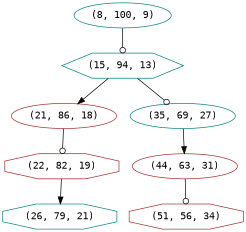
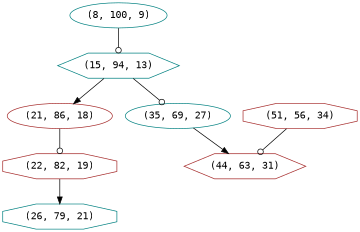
  digraph {
    fontname="DejaVu Sans Mono"
    node [color=teal fontname="DejaVu Sans Mono" shape=ellipse]
    edge [arrowhead=odot fontname="DejaVu Sans Mono"]
    n1 [label="(8, 100, 9)"]
    "(15, 94, 13)" [shape=hexagon]
    "(21, 86, 18)" [color=brown]
    "(35, 69, 27)"
    "(22, 82, 19)" [color=brown shape=octagon]
    "(26, 79, 21)" [shape=octagon]
-   "(44, 63, 31)" [color=brown]
+   "(44, 63, 31)" [color=brown shape=hexagon]
    "(51, 56, 34)" [color=brown shape=octagon]
    n1 -> "(15, 94, 13)"
    "(15, 94, 13)" -> "(21, 86, 18)" [arrowhead=normal]
    "(15, 94, 13)" -> "(35, 69, 27)"
    "(21, 86, 18)" -> "(22, 82, 19)"
    "(35, 69, 27)" -> "(44, 63, 31)" [arrowhead=normal]
    "(22, 82, 19)" -> "(26, 79, 21)" [arrowhead=normal]
-   "(44, 63, 31)" -> "(51, 56, 34)"
+   "(51, 56, 34)" -> "(44, 63, 31)"
  }
